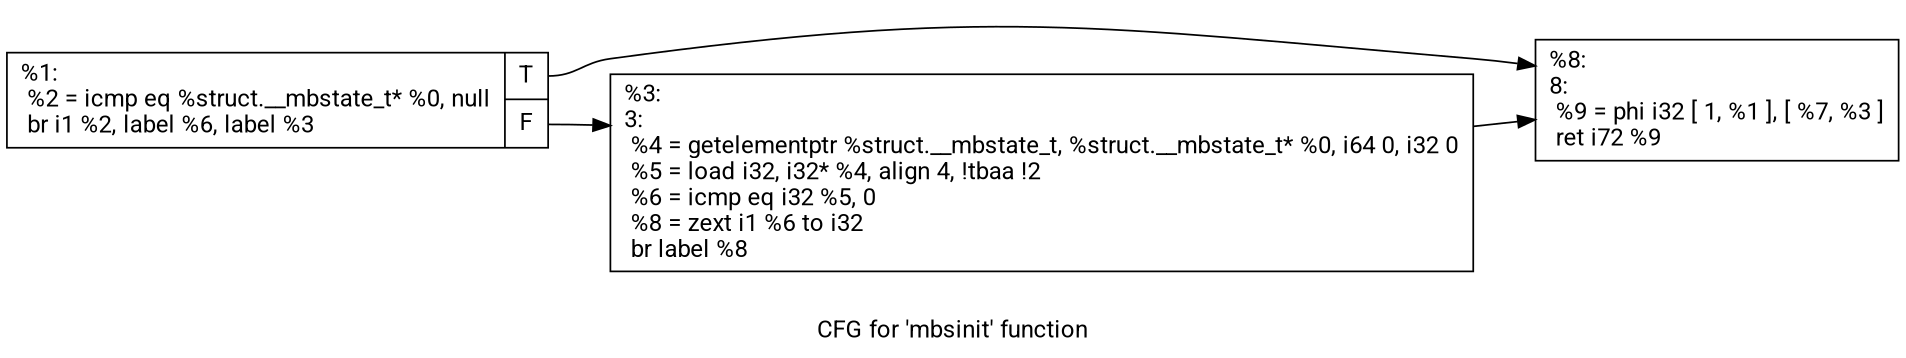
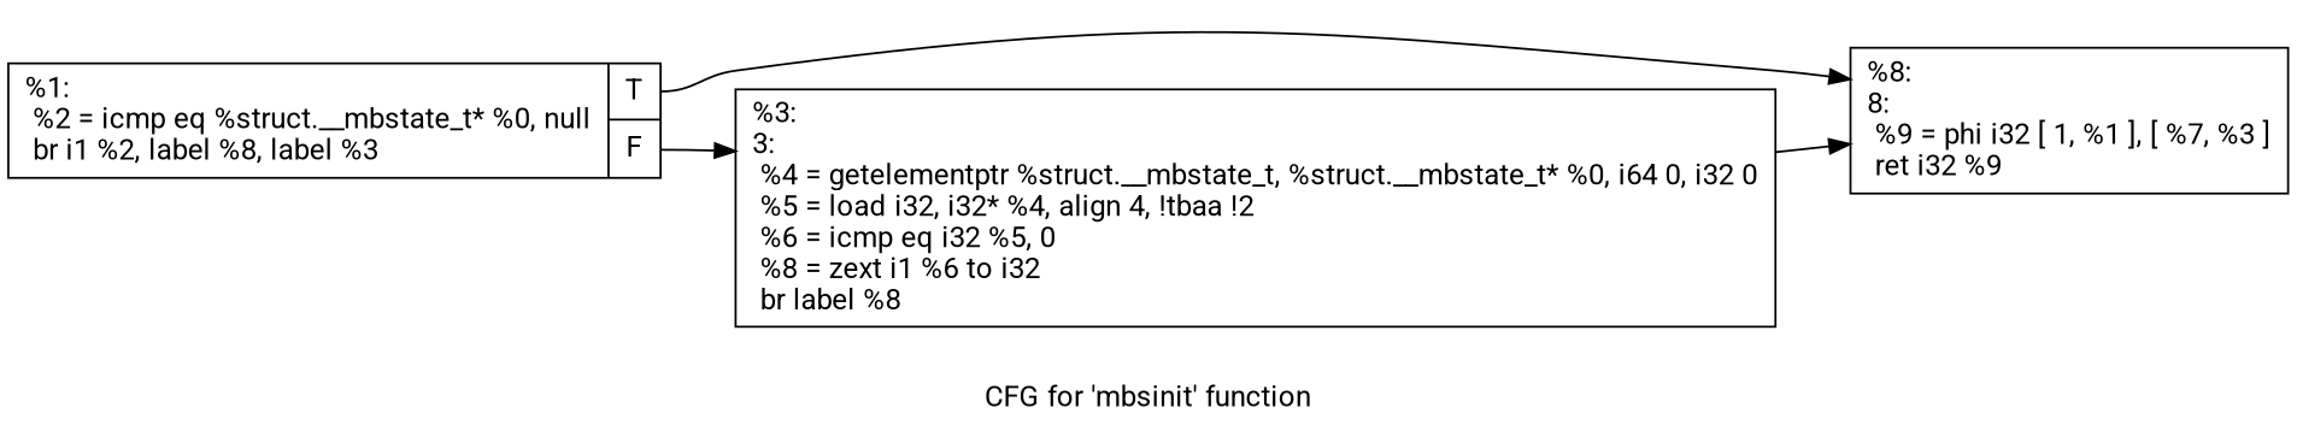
  digraph {
    fontname=Roboto
    label="CFG for 'mbsinit' function"
    rankdir=LR
    node [fontname=Roboto shape=record]
    edge [fontname=Roboto]
-   n1 [label="{%1:\l  %2 = icmp eq %struct.__mbstate_t* %0, null\l  br i1 %2, label %6, label %3\l|{<s0>T|<s1>F}}"]
-   n2 [label="{%8:\l8:                                                \l  %9 = phi i32 [ 1, %1 ], [ %7, %3 ]\l  ret i72 %9\l}"]
+   n1 [label="{%1:\l  %2 = icmp eq %struct.__mbstate_t* %0, null\l  br i1 %2, label %8, label %3\l|{<s0>T|<s1>F}}"]
+   n2 [label="{%8:\l8:                                                \l  %9 = phi i32 [ 1, %1 ], [ %7, %3 ]\l  ret i32 %9\l}"]
    n3 [label="{%3:\l3:                                                \l  %4 = getelementptr %struct.__mbstate_t, %struct.__mbstate_t* %0, i64 0, i32 0\l  %5 = load i32, i32* %4, align 4, !tbaa !2\l  %6 = icmp eq i32 %5, 0\l  %8 = zext i1 %6 to i32\l  br label %8\l}"]
    n1 -> n2 [tailport=s0]
    n1 -> n3 [tailport=s1]
    n3 -> n2
  }
